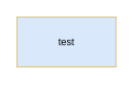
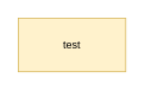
  <mxCell id="0" />
  <mxCell id="1" parent="0" />
- <mxCell id="2" value="test" style="rounded=0;whiteSpace=wrap;html=1;fillColor=#dae8fc;strokeColor=#d6b656;" vertex="1" parent="1"><mxGeometry x="20" y="20" width="120" height="60" as="geometry" /></mxCell>
+ <mxCell id="2" value="test" style="rounded=0;whiteSpace=wrap;html=1;fillColor=#fff2cc;strokeColor=#d6b656;" vertex="1" parent="1"><mxGeometry x="20" y="20" width="120" height="60" as="geometry" /></mxCell>
